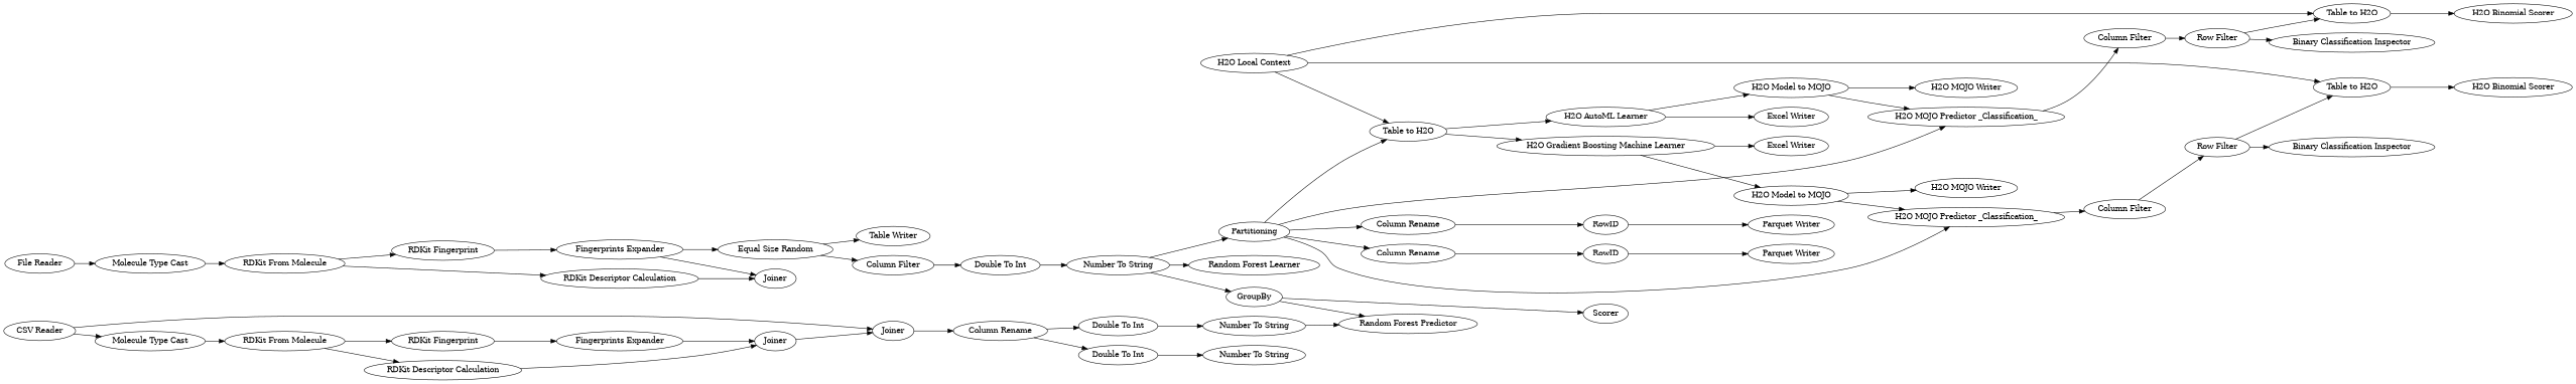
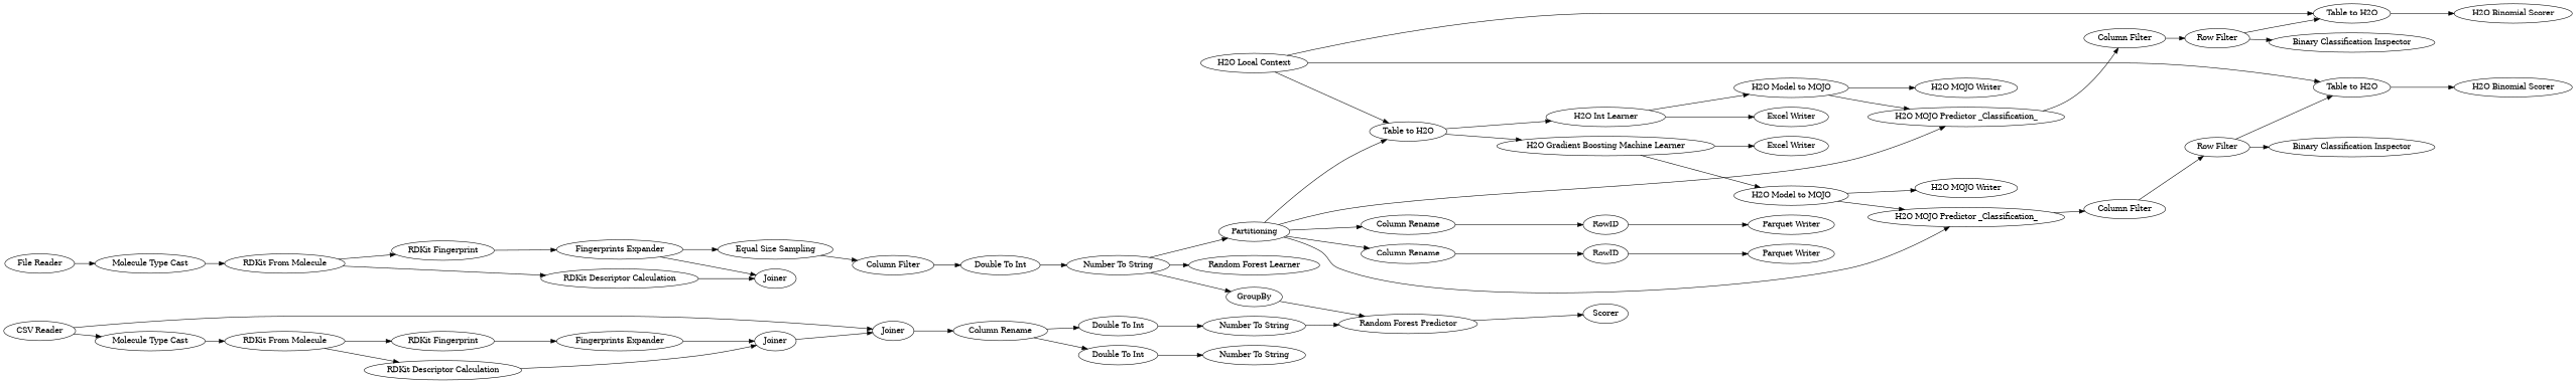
  digraph {
    rankdir=LR
    n1 [label="RDKit Descriptor Calculation"]
    n2 [label=Joiner]
    n3 [label="Double To Int"]
    n4 [label="Number To String"]
    n5 [label="H2O Model to MOJO"]
    n6 [label="H2O MOJO Predictor _Classification_"]
    n7 [label="H2O MOJO Writer"]
    n8 [label="Column Filter"]
    n9 [label="Row Filter"]
    n10 [label="RDKit Fingerprint"]
    n11 [label="Fingerprints Expander"]
    n12 [label=Joiner]
    n13 [label=Joiner]
    n14 [label="Column Rename"]
    n15 [label="Double To Int"]
    n16 [label="Number To String"]
    n17 [label="Column Rename"]
    n18 [label=RowID]
    n19 [label="Parquet Writer"]
    n20 [label=Partitioning]
    n21 [label="H2O MOJO Predictor _Classification_"]
    n22 [label="Table to H2O"]
    n23 [label="Column Rename"]
    n24 [label="Column Filter"]
    n25 [label="H2O Gradient Boosting Machine Learner"]
-   n26 [label="H2O AutoML Learner"]
+   n26 [label="H2O Int Learner"]
    n27 [label=RowID]
    n28 [label="Row Filter"]
-   n29 [label="Equal Size Random"]
+   n29 [label="Equal Size Sampling"]
    n30 [label="Column Filter"]
-   n31 [label="Table Writer"]
    n32 [label="Double To Int"]
    n33 [label="Number To String"]
    n34 [label="Table to H2O"]
    n35 [label="Binary Classification Inspector"]
    n36 [label="H2O Binomial Scorer"]
    n37 [label="Molecule Type Cast"]
    n38 [label="RDKit From Molecule"]
    n39 [label="RDKit Fingerprint"]
    n40 [label="Fingerprints Expander"]
    n41 [label="RDKit From Molecule"]
    n42 [label="RDKit Descriptor Calculation"]
    n43 [label="Random Forest Learner"]
    n44 [label=GroupBy]
    n45 [label="Random Forest Predictor"]
    n46 [label=Scorer]
    n47 [label="H2O Model to MOJO"]
    n48 [label="Excel Writer"]
    n49 [label="Excel Writer"]
    n50 [label="Parquet Writer"]
    n51 [label="CSV Reader"]
    n52 [label="Molecule Type Cast"]
    n53 [label="Binary Classification Inspector"]
    n54 [label="Table to H2O"]
    n55 [label="H2O Binomial Scorer"]
    n56 [label="H2O Local Context"]
    n57 [label="H2O MOJO Writer"]
    n58 [label="File Reader"]
    n1 -> n2
    n3 -> n4
    n5 -> n6
    n5 -> n7
    n6 -> n8
    n8 -> n9
    n9 -> n34
    n9 -> n35
    n10 -> n11
    n11 -> n12
    n12 -> n13
    n13 -> n14
    n14 -> n3
    n14 -> n15
    n15 -> n16
    n16 -> n45
    n17 -> n18
    n18 -> n19
    n20 -> n6
    n20 -> n17
    n20 -> n21
    n20 -> n22
    n20 -> n23
    n21 -> n24
    n22 -> n25
    n22 -> n26
    n23 -> n27
    n24 -> n28
    n25 -> n47
    n25 -> n48
    n26 -> n5
    n26 -> n49
    n27 -> n50
    n28 -> n53
    n28 -> n54
    n29 -> n30
-   n29 -> n31
    n30 -> n32
    n32 -> n33
    n33 -> n20
    n33 -> n43
    n33 -> n44
    n34 -> n36
    n37 -> n38
    n38 -> n1
    n38 -> n39
    n39 -> n40
    n40 -> n2
    n40 -> n29
    n41 -> n10
    n41 -> n42
    n42 -> n12
    n44 -> n45
-   n44 -> n46
+   n45 -> n46
    n47 -> n21
    n47 -> n57
    n51 -> n13
    n51 -> n52
    n52 -> n41
    n54 -> n55
    n56 -> n22
    n56 -> n34
    n56 -> n54
    n58 -> n37
  }
